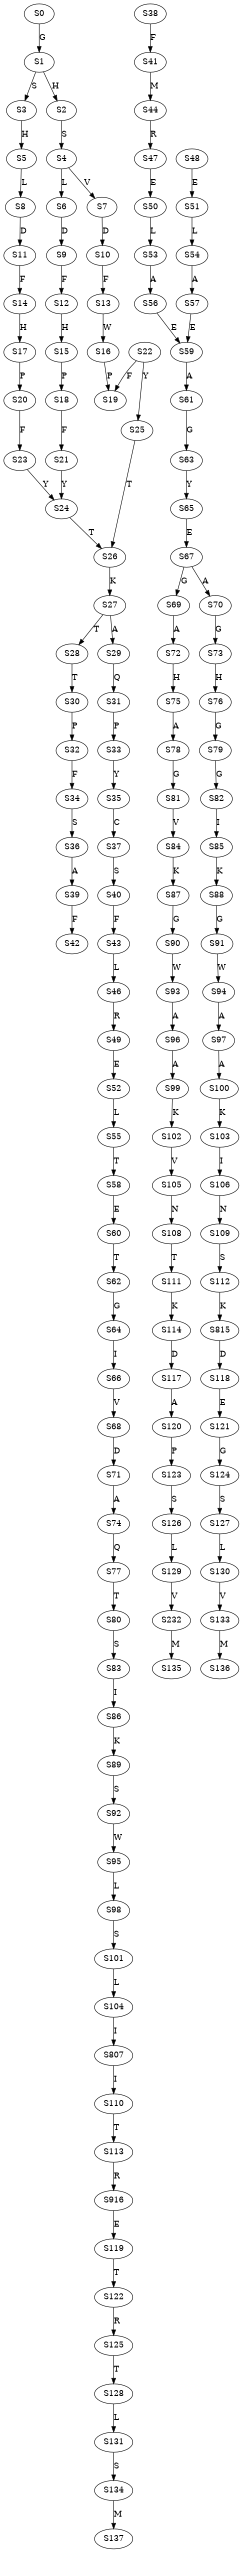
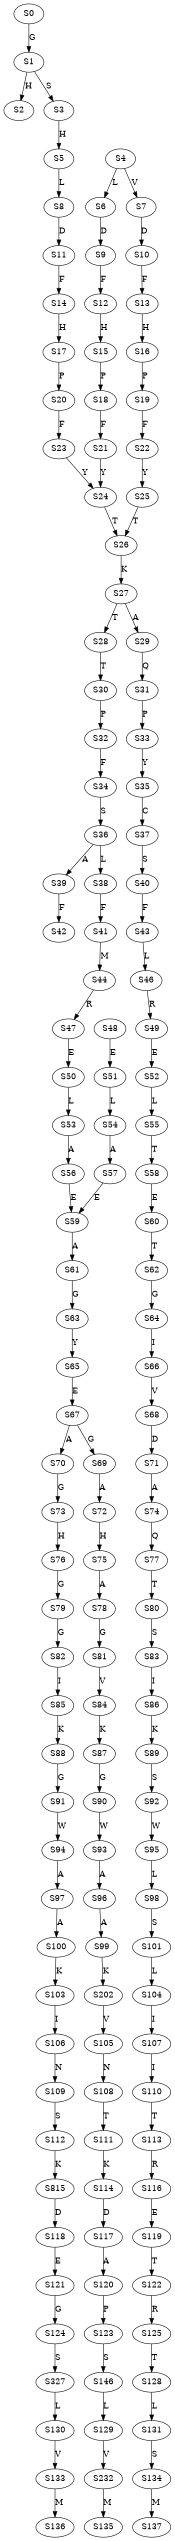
  strict digraph {
    S0
    S1
    S2
    S3
    S4
    S5
    S6
    S7
    S8
    S9
    S10
    S11
    S12
    S13
    S14
    S15
    S16
    S17
    S18
    S19
    S20
    S21
    S22
    S23
    S24
    S25
    S26
    S27
    S28
    S29
    S30
    S31
    S32
    S33
    S34
    S35
    S36
    S37
    S38
    S39
    S40
    S41
    S42
    S43
    S44
    S46
    S47
    S49
    S50
    S48
    S51
    S52
    S53
    S54
    S55
    S56
    S57
    S58
    S59
    S60
    S61
    S62
    S63
    S64
    S65
    S66
    S67
    S68
    S69
    S70
    S71
    S72
    S73
    S74
    S75
    S76
    S77
    S78
    S79
    S80
    S81
    S82
    S83
    S84
    S85
    S86
    S87
    S88
    S89
    S90
    S91
    S92
    S93
    S94
    S95
    S96
    S97
    S98
    S99
    S100
    S101
-   S102
+   S102 [label=S202]
    S103
    S104
    S105
    S106
-   S107 [label=S807]
+   S107
    S108
    S109
    S110
    S111
    S112
    S113
    S114
    n115 [label=S815]
-   S116 [label=S916]
+   S116
    S117
    S118
    S119
    S120
    S121
    S122
    S123
    S124
    S125
-   S126
-   S127
+   S126 [label=S146]
+   S127 [label=S327]
    S128
    S129
    S130
    S131
    n132 [label=S232]
    S133
    S134
    S135
    S136
    S137
    S0 -> S1 [label=G]
    S1 -> S2 [label=H]
    S1 -> S3 [label=S]
-   S2 -> S4 [label=S]
    S3 -> S5 [label=H]
    S4 -> S6 [label=L]
    S4 -> S7 [label=V]
    S5 -> S8 [label=L]
    S6 -> S9 [label=D]
    S7 -> S10 [label=D]
    S8 -> S11 [label=D]
    S9 -> S12 [label=F]
    S10 -> S13 [label=F]
    S11 -> S14 [label=F]
    S12 -> S15 [label=H]
-   S13 -> S16 [label=W]
+   S13 -> S16 [label=H]
    S14 -> S17 [label=H]
    S15 -> S18 [label=P]
    S16 -> S19 [label=P]
    S17 -> S20 [label=P]
    S18 -> S21 [label=F]
-   S22 -> S19 [label=F]
+   S19 -> S22 [label=F]
    S20 -> S23 [label=F]
    S21 -> S24 [label=Y]
    S22 -> S25 [label=Y]
    S23 -> S24 [label=Y]
    S24 -> S26 [label=T]
    S25 -> S26 [label=T]
    S26 -> S27 [label=K]
    S27 -> S28 [label=T]
    S27 -> S29 [label=A]
    S28 -> S30 [label=T]
    S29 -> S31 [label=Q]
    S30 -> S32 [label=P]
    S31 -> S33 [label=P]
    S32 -> S34 [label=F]
    S33 -> S35 [label=Y]
    S34 -> S36 [label=S]
    S35 -> S37 [label=C]
+   S36 -> S38 [label=L]
    S36 -> S39 [label=A]
    S37 -> S40 [label=S]
    S38 -> S41 [label=F]
    S39 -> S42 [label=F]
    S40 -> S43 [label=F]
    S41 -> S44 [label=M]
    S43 -> S46 [label=L]
    S44 -> S47 [label=R]
    S46 -> S49 [label=R]
    S47 -> S50 [label=E]
    S49 -> S52 [label=E]
    S50 -> S53 [label=L]
    S48 -> S51 [label=E]
    S51 -> S54 [label=L]
    S52 -> S55 [label=L]
    S53 -> S56 [label=A]
    S54 -> S57 [label=A]
    S55 -> S58 [label=T]
    S56 -> S59 [label=E]
    S57 -> S59 [label=E]
    S58 -> S60 [label=E]
    S59 -> S61 [label=A]
    S60 -> S62 [label=T]
    S61 -> S63 [label=G]
    S62 -> S64 [label=G]
    S63 -> S65 [label=Y]
    S64 -> S66 [label=I]
    S65 -> S67 [label=E]
    S66 -> S68 [label=V]
    S67 -> S69 [label=G]
    S67 -> S70 [label=A]
    S68 -> S71 [label=D]
    S69 -> S72 [label=A]
    S70 -> S73 [label=G]
    S71 -> S74 [label=A]
    S72 -> S75 [label=H]
    S73 -> S76 [label=H]
    S74 -> S77 [label=Q]
    S75 -> S78 [label=A]
    S76 -> S79 [label=G]
    S77 -> S80 [label=T]
    S78 -> S81 [label=G]
    S79 -> S82 [label=G]
    S80 -> S83 [label=S]
    S81 -> S84 [label=V]
    S82 -> S85 [label=I]
    S83 -> S86 [label=I]
    S84 -> S87 [label=K]
    S85 -> S88 [label=K]
    S86 -> S89 [label=K]
    S87 -> S90 [label=G]
    S88 -> S91 [label=G]
    S89 -> S92 [label=S]
    S90 -> S93 [label=W]
    S91 -> S94 [label=W]
    S92 -> S95 [label=W]
    S93 -> S96 [label=A]
    S94 -> S97 [label=A]
    S95 -> S98 [label=L]
    S96 -> S99 [label=A]
    S97 -> S100 [label=A]
    S98 -> S101 [label=S]
    S99 -> S102 [label=K]
    S100 -> S103 [label=K]
    S101 -> S104 [label=L]
    S102 -> S105 [label=V]
    S103 -> S106 [label=I]
    S104 -> S107 [label=I]
    S105 -> S108 [label=N]
    S106 -> S109 [label=N]
    S107 -> S110 [label=I]
    S108 -> S111 [label=T]
    S109 -> S112 [label=S]
    S110 -> S113 [label=T]
    S111 -> S114 [label=K]
    S112 -> n115 [label=K]
    S113 -> S116 [label=R]
    S114 -> S117 [label=D]
    n115 -> S118 [label=D]
    S116 -> S119 [label=E]
    S117 -> S120 [label=A]
    S118 -> S121 [label=E]
    S119 -> S122 [label=T]
    S120 -> S123 [label=P]
    S121 -> S124 [label=G]
    S122 -> S125 [label=R]
    S123 -> S126 [label=S]
    S124 -> S127 [label=S]
    S125 -> S128 [label=T]
    S126 -> S129 [label=L]
    S127 -> S130 [label=L]
    S128 -> S131 [label=L]
    S129 -> n132 [label=V]
    S130 -> S133 [label=V]
    S131 -> S134 [label=S]
    n132 -> S135 [label=M]
    S133 -> S136 [label=M]
    S134 -> S137 [label=M]
  }
